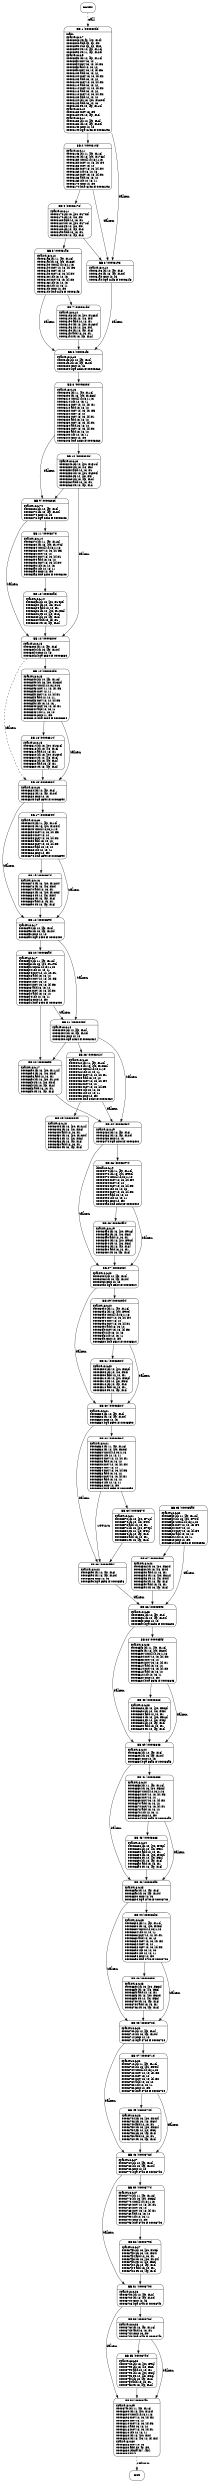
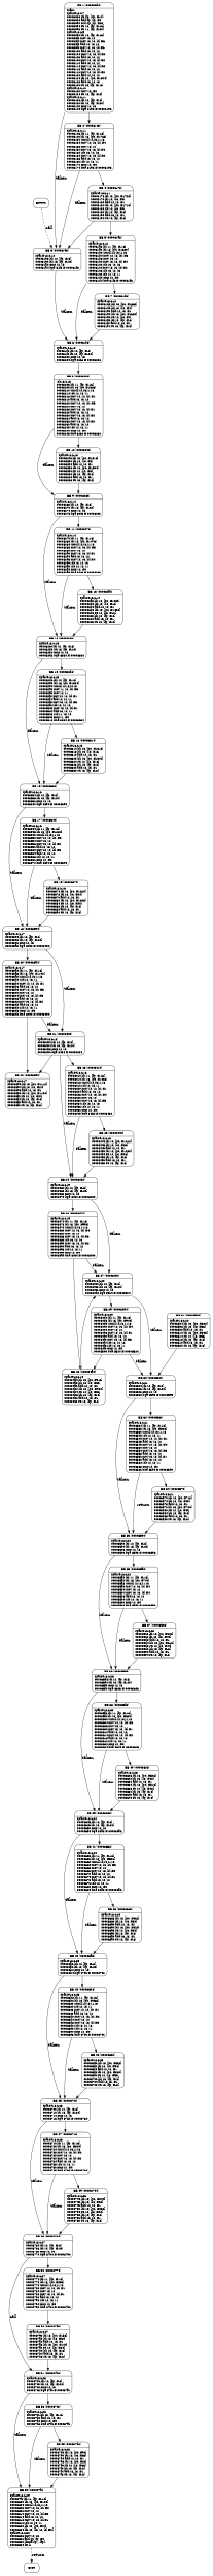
  digraph {
    node [fontsize=10 labeljust=l shape=Mrecord]
    edge [weight=4]
    n1 [label=ENTRY]
    n2 [label="{BB 1 (000080d8) | main:\lsparse18.c:7\l000080d8    str fp, [sp, #-4]!\l000080dc    add fp, sp, #0\l000080e0    sub sp, sp, #20\l000080e4    str r0, [fp, #-16]\l000080e8    str r1, [fp, #-20]\lsparse18.c:9\l000080ec    ldr r2, [fp, #-16]\l000080f0    mov r3, r2\l000080f4    mov r3, r3, lsl #6\l000080f8    add r3, r3, r2\l000080fc    mov r3, r3, lsl #6\l00008100    add r3, r3, r2\l00008104    mov r3, r3, lsl #2\l00008108    add r3, r3, r2\l0000810c    mov r3, r3, lsl #2\l00008110    add r3, r3, r2\l00008114    mov r2, r3, lsl #2\l00008118    add r3, r3, r2\l0000811c    mov r2, r3, lsl #2\l00008120    add r2, r3, r2\l00008124    ldr r3, [pc, #1804]\l00008128    add r3, r2, r3\l0000812c    str r3, [fp, #-16]\lsparse18.c:10\l00008130    mov r3, #0\l00008134    str r3, [fp, #-8]\lsparse18.c:11\l00008138    ldr r2, [fp, #-8]\l0000813c    ldr r3, [fp, #-20]\l00008140    cmp r2, r3\l00008144    bge 8198    # 00008198\l }"]
    n3 [label="{BB 2 (00008148) | sparse18.c:11\l00008148    ldr r1, [fp, #-16]\l0000814c    ldr r3, [pc, #1768]\l00008150    umull r2,r3,r1,r3\l00008154    mov r2, r3, lsr #4\l00008158    mov r3, r2\l0000815c    mov r3, r3, lsl #4\l00008160    rsb r3, r2, r3\l00008164    mov r3, r3, lsl #2\l00008168    add r3, r3, r2\l0000816c    rsb r2, r3, r1\l00008170    cmp r2, #0\l00008174    bne 8198    # 00008198\l }"]
    n4 [label="{BB 3 (00008198) | sparse18.c:12\l00008198    ldr r2, [fp, #-8]\l0000819c    ldr r3, [fp, #-20]\l000081a0    cmp r2, r3\l000081a4    bge 81f8    # 000081f8\l }"]
    n5 [label="{BB 4 (00008178) | sparse18.c:11\l00008178    ldr r3, [pc, #1728]\l0000817c    ldr r3, [r3, #0]\l00008180    add r2, r3, #1\l00008184    ldr r3, [pc, #1716]\l00008188    str r2, [r3, #0]\l0000818c    ldr r3, [fp, #-8]\l00008190    add r3, r3, #1\l00008194    str r3, [fp, #-8]\l }"]
    n6 [label="{BB 6 (000081f8) | sparse18.c:13\l000081f8    ldr r2, [fp, #-8]\l000081fc    ldr r3, [fp, #-20]\l00008200    cmp r2, r3\l00008204    bge 826c    # 0000826c\l }"]
    n7 [label="{BB 5 (000081a8) | sparse18.c:12\l000081a8    ldr r1, [fp, #-16]\l000081ac    ldr r3, [pc, #1680]\l000081b0    umull r2,r3,r1,r3\l000081b4    mov r2, r3, lsr #3\l000081b8    mov r3, r2\l000081bc    mov r3, r3, lsl #4\l000081c0    rsb r3, r2, r3\l000081c4    mov r3, r3, lsl #2\l000081c8    rsb r3, r2, r3\l000081cc    rsb r2, r3, r1\l000081d0    cmp r2, #0\l000081d4    bne 81f8    # 000081f8\l }"]
    n8 [label="{BB 7 (000081d8) | sparse18.c:12\l000081d8    ldr r3, [pc, #1632]\l000081dc    ldr r3, [r3, #4]\l000081e0    add r2, r3, #1\l000081e4    ldr r3, [pc, #1620]\l000081e8    str r2, [r3, #4]\l000081ec    ldr r3, [fp, #-8]\l000081f0    add r3, r3, #1\l000081f4    str r3, [fp, #-8]\l }"]
-   n9 [label="{BB 8 (00008208) | sparse18.c:13\l00008208    ldr r1, [fp, #-16]\l0000820c    ldr r3, [pc, #1588]\l00008210    umull r2,r3,r1,r3\l00008214    rsb r2, r3, r1\l00008218    mov r2, r2, lsr #1\l0000821c    add r3, r3, r2\l00008220    mov r2, r3, lsr #5\l00008224    mov r3, r2\l00008228    mov r3, r3, lsl #1\l0000822c    add r3, r3, r2\l00008230    mov r3, r3, lsl #2\l00008234    add r3, r3, r2\l00008238    mov r3, r3, lsl #2\l0000823c    add r3, r3, r2\l00008240    rsb r2, r3, r1\l00008244    cmp r2, #0\l00008248    bne 826c    # 0000826c\l }"]
-   n10 [label="{BB 9 (0000826c) | sparse18.c:74\l0000826c    ldr r2, [fp, #-8]\l00008270    ldr r3, [fp, #-20]\l00008274    cmp r2, r3\l00008278    bge 82cc    # 000082cc\l }"]
+   n9 [label="{BB 8 (00008208) | rsb18.c:13\l00008208    ldr r1, [fp, #-16]\l0000820c    ldr r3, [pc, #1588]\l00008210    umull r2,r3,r1,r3\l00008214    rsb r2, r3, r1\l00008218    mov r2, r2, lsr #1\l0000821c    add r3, r3, r2\l00008220    mov r2, r3, lsr #5\l00008224    mov r3, r2\l00008228    mov r3, r3, lsl #1\l0000822c    add r3, r3, r2\l00008230    mov r3, r3, lsl #2\l00008234    add r3, r3, r2\l00008238    mov r3, r3, lsl #2\l0000823c    add r3, r3, r2\l00008240    rsb r2, r3, r1\l00008244    cmp r2, #0\l00008248    bne 826c    # 0000826c\l }"]
+   n10 [label="{BB 9 (0000826c) | sparse18.c:14\l0000826c    ldr r2, [fp, #-8]\l00008270    ldr r3, [fp, #-20]\l00008274    cmp r2, r3\l00008278    bge 82cc    # 000082cc\l }"]
    n11 [label="{BB 10 (0000824c) | sparse18.c:13\l0000824c    ldr r3, [pc, #1516]\l00008250    ldr r3, [r3, #8]\l00008254    add r2, r3, #1\l00008258    ldr r3, [pc, #1504]\l0000825c    str r2, [r3, #8]\l00008260    ldr r3, [fp, #-8]\l00008264    add r3, r3, #1\l00008268    str r3, [fp, #-8]\l }"]
    n12 [label="{BB 11 (0000827c) | sparse18.c:14\l0000827c    ldr r1, [fp, #-16]\l00008280    ldr r3, [pc, #1476]\l00008284    umull r2,r3,r1,r3\l00008288    mov r2, r3, lsr #5\l0000828c    mov r3, r2\l00008290    mov r3, r3, lsl #1\l00008294    add r3, r3, r2\l00008298    mov r3, r3, lsl #4\l0000829c    rsb r3, r2, r3\l000082a0    rsb r2, r3, r1\l000082a4    cmp r2, #0\l000082a8    bne 82cc    # 000082cc\l }"]
    n13 [label="{BB 12 (000082cc) | sparse18.c:15\l000082cc    ldr r2, [fp, #-8]\l000082d0    ldr r3, [fp, #-20]\l000082d4    cmp r2, r3\l000082d8    bge 8334    # 00008334\l }"]
    n14 [label="{BB 13 (000082ac) | sparse18.c:14\l000082ac    ldr r3, [pc, #1420]\l000082b0    ldr r3, [r3, #12]\l000082b4    add r2, r3, #1\l000082b8    ldr r3, [pc, #1408]\l000082bc    str r2, [r3, #12]\l000082c0    ldr r3, [fp, #-8]\l000082c4    add r3, r3, #1\l000082c8    str r3, [fp, #-8]\l }"]
    n15 [label="{BB 14 (000082dc) | sparse18.c:15\l000082dc    ldr r0, [fp, #-16]\l000082e0    ldr r3, [pc, #1384]\l000082e4    umull r2,r3,r0,r3\l000082e8    mov r1, r3, lsr #3\l000082ec    mov r2, r1\l000082f0    mov r2, r2, lsl #1\l000082f4    add r2, r2, r1\l000082f8    mov r3, r2, lsl #3\l000082fc    rsb r3, r2, r3\l00008300    mov r3, r3, lsl #1\l00008304    add r3, r3, r1\l00008308    rsb r1, r3, r0\l0000830c    cmp r1, #0\l00008310    bne 8334    # 00008334\l }"]
    n16 [label="{BB 15 (00008334) | sparse18.c:16\l00008334    ldr r2, [fp, #-8]\l00008338    ldr r3, [fp, #-20]\l0000833c    cmp r2, r3\l00008340    bge 8394    # 00008394\l }"]
    n17 [label="{BB 16 (00008314) | sparse18.c:15\l00008314    ldr r3, [pc, #1316]\l00008318    ldr r3, [r3, #16]\l0000831c    add r2, r3, #1\l00008320    ldr r3, [pc, #1304]\l00008324    str r2, [r3, #16]\l00008328    ldr r3, [fp, #-8]\l0000832c    add r3, r3, #1\l00008330    str r3, [fp, #-8]\l }"]
    n18 [label="{BB 17 (00008344) | sparse18.c:16\l00008344    ldr r1, [fp, #-16]\l00008348    ldr r3, [pc, #1284]\l0000834c    umull r2,r3,r1,r3\l00008350    mov r2, r3, lsr #5\l00008354    mov r3, r2\l00008358    mov r3, r3, lsl #2\l0000835c    add r3, r3, r2\l00008360    mov r3, r3, lsl #3\l00008364    add r3, r3, r2\l00008368    rsb r2, r3, r1\l0000836c    cmp r2, #0\l00008370    bne 8394    # 00008394\l }"]
    n19 [label="{BB 18 (00008394) | sparse18.c:17\l00008394    ldr r2, [fp, #-8]\l00008398    ldr r3, [fp, #-20]\l0000839c    cmp r2, r3\l000083a0    bge 8400    # 00008400\l }"]
    n20 [label="{BB 19 (00008374) | sparse18.c:16\l00008374    ldr r3, [pc, #1220]\l00008378    ldr r3, [r3, #20]\l0000837c    add r2, r3, #1\l00008380    ldr r3, [pc, #1208]\l00008384    str r2, [r3, #20]\l00008388    ldr r3, [fp, #-8]\l0000838c    add r3, r3, #1\l00008390    str r3, [fp, #-8]\l }"]
    n21 [label="{BB 20 (000083a4) | sparse18.c:17\l000083a4    ldr r1, [fp, #-16]\l000083a8    ldr r3, [pc, #1192]\l000083ac    umull r2,r3,r1,r3\l000083b0    rsb r2, r3, r1\l000083b4    mov r2, r2, lsr #1\l000083b8    add r3, r3, r2\l000083bc    mov r2, r3, lsr #5\l000083c0    mov r3, r2\l000083c4    mov r3, r3, lsl #3\l000083c8    add r3, r3, r2\l000083cc    mov r3, r3, lsl #2\l000083d0    add r3, r3, r2\l000083d4    rsb r2, r3, r1\l000083d8    cmp r2, #0\l000083dc    bne 8400    # 00008400\l }"]
    n22 [label="{BB 21 (00008400) | sparse18.c:18\l00008400    ldr r2, [fp, #-8]\l00008404    ldr r3, [fp, #-20]\l00008408    cmp r2, r3\l0000840c    bge 8464    # 00008464\l }"]
    n23 [label="{BB 22 (000083e0) | sparse18.c:17\l000083e0    ldr r3, [pc, #1112]\l000083e4    ldr r3, [r3, #24]\l000083e8    add r2, r3, #1\l000083ec    ldr r3, [pc, #1100]\l000083f0    str r2, [r3, #24]\l000083f4    ldr r3, [fp, #-8]\l000083f8    add r3, r3, #1\l000083fc    str r3, [fp, #-8]\l }"]
    n24 [label="{BB 23 (00008410) | sparse18.c:18\l00008410    ldr r1, [fp, #-16]\l00008414    ldr r3, [pc, #1088]\l00008418    umull r2,r3,r1,r3\l0000841c    rsb r2, r3, r1\l00008420    mov r2, r2, lsr #1\l00008424    add r3, r3, r2\l00008428    mov r2, r3, lsr #4\l0000842c    mov r3, r2\l00008430    mov r3, r3, lsl #5\l00008434    rsb r3, r2, r3\l00008438    rsb r2, r3, r1\l0000843c    cmp r2, #0\l00008440    bne 8464    # 00008464\l }"]
    n25 [label="{BB 24 (00008464) | sparse18.c:19\l00008464    ldr r2, [fp, #-8]\l00008468    ldr r3, [fp, #-20]\l0000846c    cmp r2, r3\l00008470    bge 84c4    # 000084c4\l }"]
    n26 [label="{BB 25 (00008444) | sparse18.c:18\l00008444    ldr r3, [pc, #1012]\l00008448    ldr r3, [r3, #28]\l0000844c    add r2, r3, #1\l00008450    ldr r3, [pc, #1000]\l00008454    str r2, [r3, #28]\l00008458    ldr r3, [fp, #-8]\l0000845c    add r3, r3, #1\l00008460    str r3, [fp, #-8]\l }"]
-   n27 [label="{BB 26 (00008474) | ldmia18.c:19\l00008474    ldr r1, [fp, #-16]\l00008478    ldr r3, [pc, #992]\l0000847c    umull r2,r3,r1,r3\l00008480    mov r2, r3, lsr #4\l00008484    mov r3, r2\l00008488    mov r3, r3, lsl #3\l0000848c    rsb r3, r2, r3\l00008490    mov r3, r3, lsl #2\l00008494    add r3, r3, r2\l00008498    rsb r2, r3, r1\l0000849c    cmp r2, #0\l000084a0    bne 84c4    # 000084c4\l }"]
+   n27 [label="{BB 26 (00008474) | sparse18.c:19\l00008474    ldr r1, [fp, #-16]\l00008478    ldr r3, [pc, #992]\l0000847c    umull r2,r3,r1,r3\l00008480    mov r2, r3, lsr #4\l00008484    mov r3, r2\l00008488    mov r3, r3, lsl #3\l0000848c    rsb r3, r2, r3\l00008490    mov r3, r3, lsl #2\l00008494    add r3, r3, r2\l00008498    rsb r2, r3, r1\l0000849c    cmp r2, #0\l000084a0    bne 84c4    # 000084c4\l }"]
    n28 [label="{BB 27 (000084c4) | sparse18.c:20\l000084c4    ldr r2, [fp, #-8]\l000084c8    ldr r3, [fp, #-20]\l000084cc    cmp r2, r3\l000084d0    bge 8524    # 00008524\l }"]
    n29 [label="{BB 28 (000084a4) | sparse18.c:19\l000084a4    ldr r3, [pc, #916]\l000084a8    ldr r3, [r3, #32]\l000084ac    add r2, r3, #1\l000084b0    ldr r3, [pc, #904]\l000084b4    str r2, [r3, #32]\l000084b8    ldr r3, [fp, #-8]\l000084bc    add r3, r3, #1\l000084c0    str r3, [fp, #-8]\l }"]
    n30 [label="{BB 29 (000084d4) | sparse18.c:20\l000084d4    ldr r1, [fp, #-16]\l000084d8    ldr r3, [pc, #900]\l000084dc    umull r2,r3,r1,r3\l000084e0    mov r2, r3, lsr #4\l000084e4    mov r3, r2\l000084e8    mov r3, r3, lsl #1\l000084ec    add r3, r3, r2\l000084f0    mov r3, r3, lsl #3\l000084f4    rsb r3, r2, r3\l000084f8    rsb r2, r3, r1\l000084fc    cmp r2, #0\l00008500    bne 8524    # 00008524\l }"]
    n31 [label="{BB 30 (00008524) | sparse18.c:21\l00008524    ldr r2, [fp, #-8]\l00008528    ldr r3, [fp, #-20]\l0000852c    cmp r2, r3\l00008530    bge 8590    # 00008590\l }"]
    n32 [label="{BB 31 (00008504) | sparse18.c:20\l00008504    ldr r3, [pc, #820]\l00008508    ldr r3, [r3, #36]\l0000850c    add r2, r3, #1\l00008510    ldr r3, [pc, #808]\l00008514    str r2, [r3, #36]\l00008518    ldr r3, [fp, #-8]\l0000851c    add r3, r3, #1\l00008520    str r3, [fp, #-8]\l }"]
    n33 [label="{BB 32 (00008534) | sparse18.c:21\l00008534    ldr r1, [fp, #-16]\l00008538    ldr r3, [pc, #808]\l0000853c    umull r2,r3,r1,r3\l00008540    rsb r2, r3, r1\l00008544    mov r2, r2, lsr #1\l00008548    add r3, r3, r2\l0000854c    mov r2, r3, lsr #4\l00008550    mov r3, r2\l00008554    mov r3, r3, lsl #3\l00008558    add r3, r3, r2\l0000855c    mov r3, r3, lsl #1\l00008560    add r3, r3, r2\l00008564    rsb r2, r3, r1\l00008568    cmp r2, #0\l0000856c    bne 8590    # 00008590\l }"]
    n34 [label="{BB 33 (00008590) | sparse18.c:22\l00008590    ldr r2, [fp, #-8]\l00008594    ldr r3, [fp, #-20]\l00008598    cmp r2, r3\l0000859c    bge 85e8    # 000085e8\l }"]
    n35 [label="{BB 34 (00008570) | sparse18.c:21\l00008570    ldr r3, [pc, #712]\l00008574    ldr r3, [r3, #40]\l00008578    add r2, r3, #1\l0000857c    ldr r3, [pc, #700]\l00008580    str r2, [r3, #40]\l00008584    ldr r3, [fp, #-8]\l00008588    add r3, r3, #1\l0000858c    str r3, [fp, #-8]\l }"]
    n36 [label="{BB 35 (000085a0) | sparse18.c:22\l000085a0    ldr r1, [fp, #-16]\l000085a4    ldr r3, [pc, #704]\l000085a8    umull r2,r3,r1,r3\l000085ac    mov r2, r3, lsr #4\l000085b0    mov r3, r2\l000085b4    mov r3, r3, lsl #4\l000085b8    add r3, r3, r2\l000085bc    rsb r2, r3, r1\l000085c0    cmp r2, #0\l000085c4    bne 85e8    # 000085e8\l }"]
    n37 [label="{BB 36 (000085e8) | sparse18.c:23\l000085e8    ldr r2, [fp, #-8]\l000085ec    ldr r3, [fp, #-20]\l000085f0    cmp r2, r3\l000085f4    bge 8648    # 00008648\l }"]
    n38 [label="{BB 37 (000085c8) | sparse18.c:22\l000085c8    ldr r3, [pc, #624]\l000085cc    ldr r3, [r3, #44]\l000085d0    add r2, r3, #1\l000085d4    ldr r3, [pc, #612]\l000085d8    str r2, [r3, #44]\l000085dc    ldr r3, [fp, #-8]\l000085e0    add r3, r3, #1\l000085e4    str r3, [fp, #-8]\l }"]
    n39 [label="{BB 38 (000085f8) | sparse18.c:23\l000085f8    ldr r1, [fp, #-16]\l000085fc    ldr r3, [pc, #620]\l00008600    umull r2,r3,r1,r3\l00008604    mov r2, r3, lsr #2\l00008608    mov r3, r2\l0000860c    mov r3, r3, lsl #1\l00008610    add r3, r3, r2\l00008614    mov r3, r3, lsl #2\l00008618    add r3, r3, r2\l0000861c    rsb r2, r3, r1\l00008620    cmp r2, #0\l00008624    bne 8648    # 00008648\l }"]
    n40 [label="{BB 39 (00008648) | sparse18.c:24\l00008648    ldr r2, [fp, #-8]\l0000864c    ldr r3, [fp, #-20]\l00008650    cmp r2, r3\l00008654    bge 86a8    # 000086a8\l }"]
    n41 [label="{BB 40 (00008628) | sparse18.c:23\l00008628    ldr r3, [pc, #528]\l0000862c    ldr r3, [r3, #48]\l00008630    add r2, r3, #1\l00008634    ldr r3, [pc, #516]\l00008638    str r2, [r3, #48]\l0000863c    ldr r3, [fp, #-8]\l00008640    add r3, r3, #1\l00008644    str r3, [fp, #-8]\l }"]
    n42 [label="{BB 41 (00008658) | sparse18.c:24\l00008658    ldr r1, [fp, #-16]\l0000865c    ldr r3, [pc, #528]\l00008660    umull r2,r3,r1,r3\l00008664    mov r2, r3, lsr #3\l00008668    mov r3, r2\l0000866c    mov r3, r3, lsl #2\l00008670    add r3, r3, r2\l00008674    mov r3, r3, lsl #1\l00008678    add r3, r3, r2\l0000867c    rsb r2, r3, r1\l00008680    cmp r2, #0\l00008684    bne 86a8    # 000086a8\l }"]
    n43 [label="{BB 42 (000086a8) | sparse18.c:25\l000086a8    ldr r2, [fp, #-8]\l000086ac    ldr r3, [fp, #-20]\l000086b0    cmp r2, r3\l000086b4    bge 870c    # 0000870c\l }"]
    n44 [label="{BB 43 (00008688) | sparse18.c:24\l00008688    ldr r3, [pc, #432]\l0000868c    ldr r3, [r3, #52]\l00008690    add r2, r3, #1\l00008694    ldr r3, [pc, #420]\l00008698    str r2, [r3, #52]\l0000869c    ldr r3, [fp, #-8]\l000086a0    add r3, r3, #1\l000086a4    str r3, [fp, #-8]\l }"]
    n45 [label="{BB 44 (000086b8) | sparse18.c:25\l000086b8    ldr r1, [fp, #-16]\l000086bc    ldr r3, [pc, #436]\l000086c0    umull r2,r3,r1,r3\l000086c4    rsb r2, r3, r1\l000086c8    mov r2, r2, lsr #1\l000086cc    add r3, r3, r2\l000086d0    mov r2, r3, lsr #2\l000086d4    mov r3, r2\l000086d8    mov r3, r3, lsl #3\l000086dc    rsb r3, r2, r3\l000086e0    rsb r2, r3, r1\l000086e4    cmp r2, #0\l000086e8    bne 870c    # 0000870c\l }"]
    n46 [label="{BB 45 (0000870c) | sparse18.c:26\l0000870c    ldr r2, [fp, #-8]\l00008710    ldr r3, [fp, #-20]\l00008714    cmp r2, r3\l00008718    bge 8764    # 00008764\l }"]
    n47 [label="{BB 46 (000086ec) | sparse18.c:25\l000086ec    ldr r3, [pc, #332]\l000086f0    ldr r3, [r3, #56]\l000086f4    add r2, r3, #1\l000086f8    ldr r3, [pc, #320]\l000086fc    str r2, [r3, #56]\l00008700    ldr r3, [fp, #-8]\l00008704    add r3, r3, #1\l00008708    str r3, [fp, #-8]\l }"]
    n48 [label="{BB 47 (0000871c) | sparse18.c:26\l0000871c    ldr r1, [fp, #-16]\l00008720    ldr r3, [pc, #340]\l00008724    umull r2,r3,r1,r3\l00008728    mov r2, r3, lsr #2\l0000872c    mov r3, r2\l00008730    mov r3, r3, lsl #2\l00008734    add r3, r3, r2\l00008738    rsb r2, r3, r1\l0000873c    cmp r2, #0\l00008740    bne 8764    # 00008764\l }"]
    n49 [label="{BB 48 (00008764) | sparse18.c:27\l00008764    ldr r2, [fp, #-8]\l00008768    ldr r3, [fp, #-20]\l0000876c    cmp r2, r3\l00008770    bge 87bc    # 000087bc\l }"]
    n50 [label="{BB 49 (00008744) | sparse18.c:26\l00008744    ldr r3, [pc, #244]\l00008748    ldr r3, [r3, #60]\l0000874c    add r2, r3, #1\l00008750    ldr r3, [pc, #232]\l00008754    str r2, [r3, #60]\l00008758    ldr r3, [fp, #-8]\l0000875c    add r3, r3, #1\l00008760    str r3, [fp, #-8]\l }"]
    n51 [label="{BB 50 (00008774) | sparse18.c:27\l00008774    ldr r1, [fp, #-16]\l00008778    ldr r3, [pc, #256]\l0000877c    umull r2,r3,r1,r3\l00008780    mov r2, r3, lsr #1\l00008784    mov r3, r2\l00008788    mov r3, r3, lsl #1\l0000878c    add r3, r3, r2\l00008790    rsb r2, r3, r1\l00008794    cmp r2, #0\l00008798    bne 87bc    # 000087bc\l }"]
    n52 [label="{BB 51 (000087bc) | sparse18.c:28\l000087bc    ldr r2, [fp, #-8]\l000087c0    ldr r3, [fp, #-20]\l000087c4    cmp r2, r3\l000087c8    bge 87fc    # 000087fc\l }"]
    n53 [label="{BB 52 (0000879c) | sparse18.c:27\l0000879c    ldr r3, [pc, #156]\l000087a0    ldr r3, [r3, #64]\l000087a4    add r2, r3, #1\l000087a8    ldr r3, [pc, #144]\l000087ac    str r2, [r3, #64]\l000087b0    ldr r3, [fp, #-8]\l000087b4    add r3, r3, #1\l000087b8    str r3, [fp, #-8]\l }"]
    n54 [label="{BB 53 (000087cc) | sparse18.c:28\l000087cc    ldr r3, [fp, #-16]\l000087d0    and r3, r3, #1\l000087d4    cmp r3, #0\l000087d8    bne 87fc    # 000087fc\l }"]
    n55 [label="{BB 54 (000087fc) | sparse18.c:29\l000087fc    ldr r1, [fp, #-16]\l00008800    ldr r3, [pc, #124]\l00008804    umull r2,r3,r1,r3\l00008808    mov r2, r3, lsr #2\l0000880c    mov r3, r2\l00008810    mov r3, r3, lsl #3\l00008814    add r3, r3, r2\l00008818    mov r3, r3, lsl #1\l0000881c    rsb r2, r3, r1\l00008820    ldr r3, [pc, #24]\l00008824    ldr r3, [r3, r2, lsl #2]\lsparse18.c:30\l00008828    mov r0, r3\l0000882c    add sp, fp, #0\l00008830    ldmia sp!, \{fp\}\l00008834    bx lr\l }"]
    n56 [label="{BB 55 (000087dc) | sparse18.c:28\l000087dc    ldr r3, [pc, #92]\l000087e0    ldr r3, [r3, #68]\l000087e4    add r2, r3, #1\l000087e8    ldr r3, [pc, #80]\l000087ec    str r2, [r3, #68]\l000087f0    ldr r3, [fp, #-8]\l000087f4    add r3, r3, #1\l000087f8    str r3, [fp, #-8]\l }"]
    n57 [label=EXIT]
-   n1 -> n2 [label=call style=dashed weight=2]
+   n1 -> n4 [label=call style=dashed weight=2]
    n2 -> n3
    n2 -> n4 [label=taken weight=3]
    n3 -> n4 [label=taken weight=3]
    n3 -> n5
    n4 -> n6 [label=taken weight=3]
    n5 -> n4
    n5 -> n7
    n6 -> n9
    n7 -> n6 [label=taken weight=3]
    n7 -> n8
    n8 -> n6
    n9 -> n10 [label=taken weight=3]
    n9 -> n11
    n10 -> n12
    n10 -> n13 [label=taken weight=3]
    n11 -> n10
-   n11 -> n13 [label=taken weight=3]
+   n12 -> n13 [label=taken weight=3]
    n12 -> n14
    n13 -> n15
-   n13 -> n16 [label=taken weight=3 style=dashed]
+   n13 -> n16 [label=taken weight=3]
    n14 -> n13
    n15 -> n16 [label=taken weight=3]
    n15 -> n17
    n16 -> n18
    n16 -> n19 [label=taken weight=3]
    n17 -> n16
    n18 -> n19 [label=taken weight=3]
    n18 -> n20
    n19 -> n21
    n19 -> n22 [label=taken weight=3]
    n20 -> n19
    n21 -> n22 [label=taken weight=3]
    n21 -> n23
    n22 -> n23
    n22 -> n24
    n22 -> n25 [label=taken weight=3]
    n24 -> n25 [label=taken weight=3]
    n24 -> n26
    n25 -> n27
    n25 -> n28 [label=taken weight=3]
-   n23 -> n25
+   n26 -> n25
    n27 -> n28 [label=taken weight=3]
    n27 -> n29
    n28 -> n30
    n28 -> n31 [label=taken weight=3]
    n29 -> n28
    n30 -> n31 [label=taken weight=3]
-   n30 -> n32
+   n30 -> n29
    n31 -> n33
    n31 -> n34 [label=taken weight=3]
    n32 -> n31
    n33 -> n34 [label=return weight=3]
    n33 -> n35
+   n34 -> n36
    n34 -> n37 [label=taken weight=3]
    n35 -> n34
    n36 -> n37 [label=taken weight=3]
    n36 -> n38
    n37 -> n39
    n37 -> n40 [label=taken weight=3]
    n38 -> n37
    n39 -> n40 [label=taken weight=3]
    n39 -> n41
    n40 -> n42
    n40 -> n43 [label=taken weight=3]
    n41 -> n40
    n42 -> n43 [label=taken weight=3]
    n42 -> n44
    n43 -> n45
    n43 -> n46 [label=taken weight=3]
    n44 -> n43
    n45 -> n46 [label=taken weight=3]
    n45 -> n47
    n46 -> n48
    n46 -> n49 [label=taken weight=3]
    n47 -> n46
    n48 -> n49 [label=taken weight=3]
    n48 -> n50
    n49 -> n51
-   n49 -> n52 [label=taken weight=3]
+   n49 -> n52 [label=call weight=3]
    n50 -> n49
    n51 -> n53
    n52 -> n54
    n52 -> n55 [label=taken weight=3]
    n53 -> n52
    n54 -> n55 [label=taken weight=3]
    n54 -> n56
    n55 -> n57 [label=return style=dashed weight=2]
    n56 -> n55
  }
